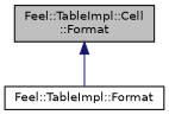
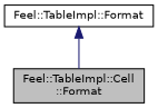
  digraph {
    node [color=black fontname=Helvetica fontsize=10 shape=record style=filled]
    n1 [fillcolor=grey75 fontcolor=black height=0.2 label="Feel::TableImpl::Cell\l::Format" width=0.4]
    n2 [fillcolor=white height=0.2 label="Feel::TableImpl::Format" width=0.4]
-   n1 -> n2 [color=midnightblue dir=back fontname=Helvetica fontsize=10 labelfontname=Helvetica labelfontsize=10 style=solid]
+   n2 -> n1 [color=midnightblue dir=back fontname=Helvetica fontsize=10 labelfontname=Helvetica labelfontsize=10 style=solid]
  }
